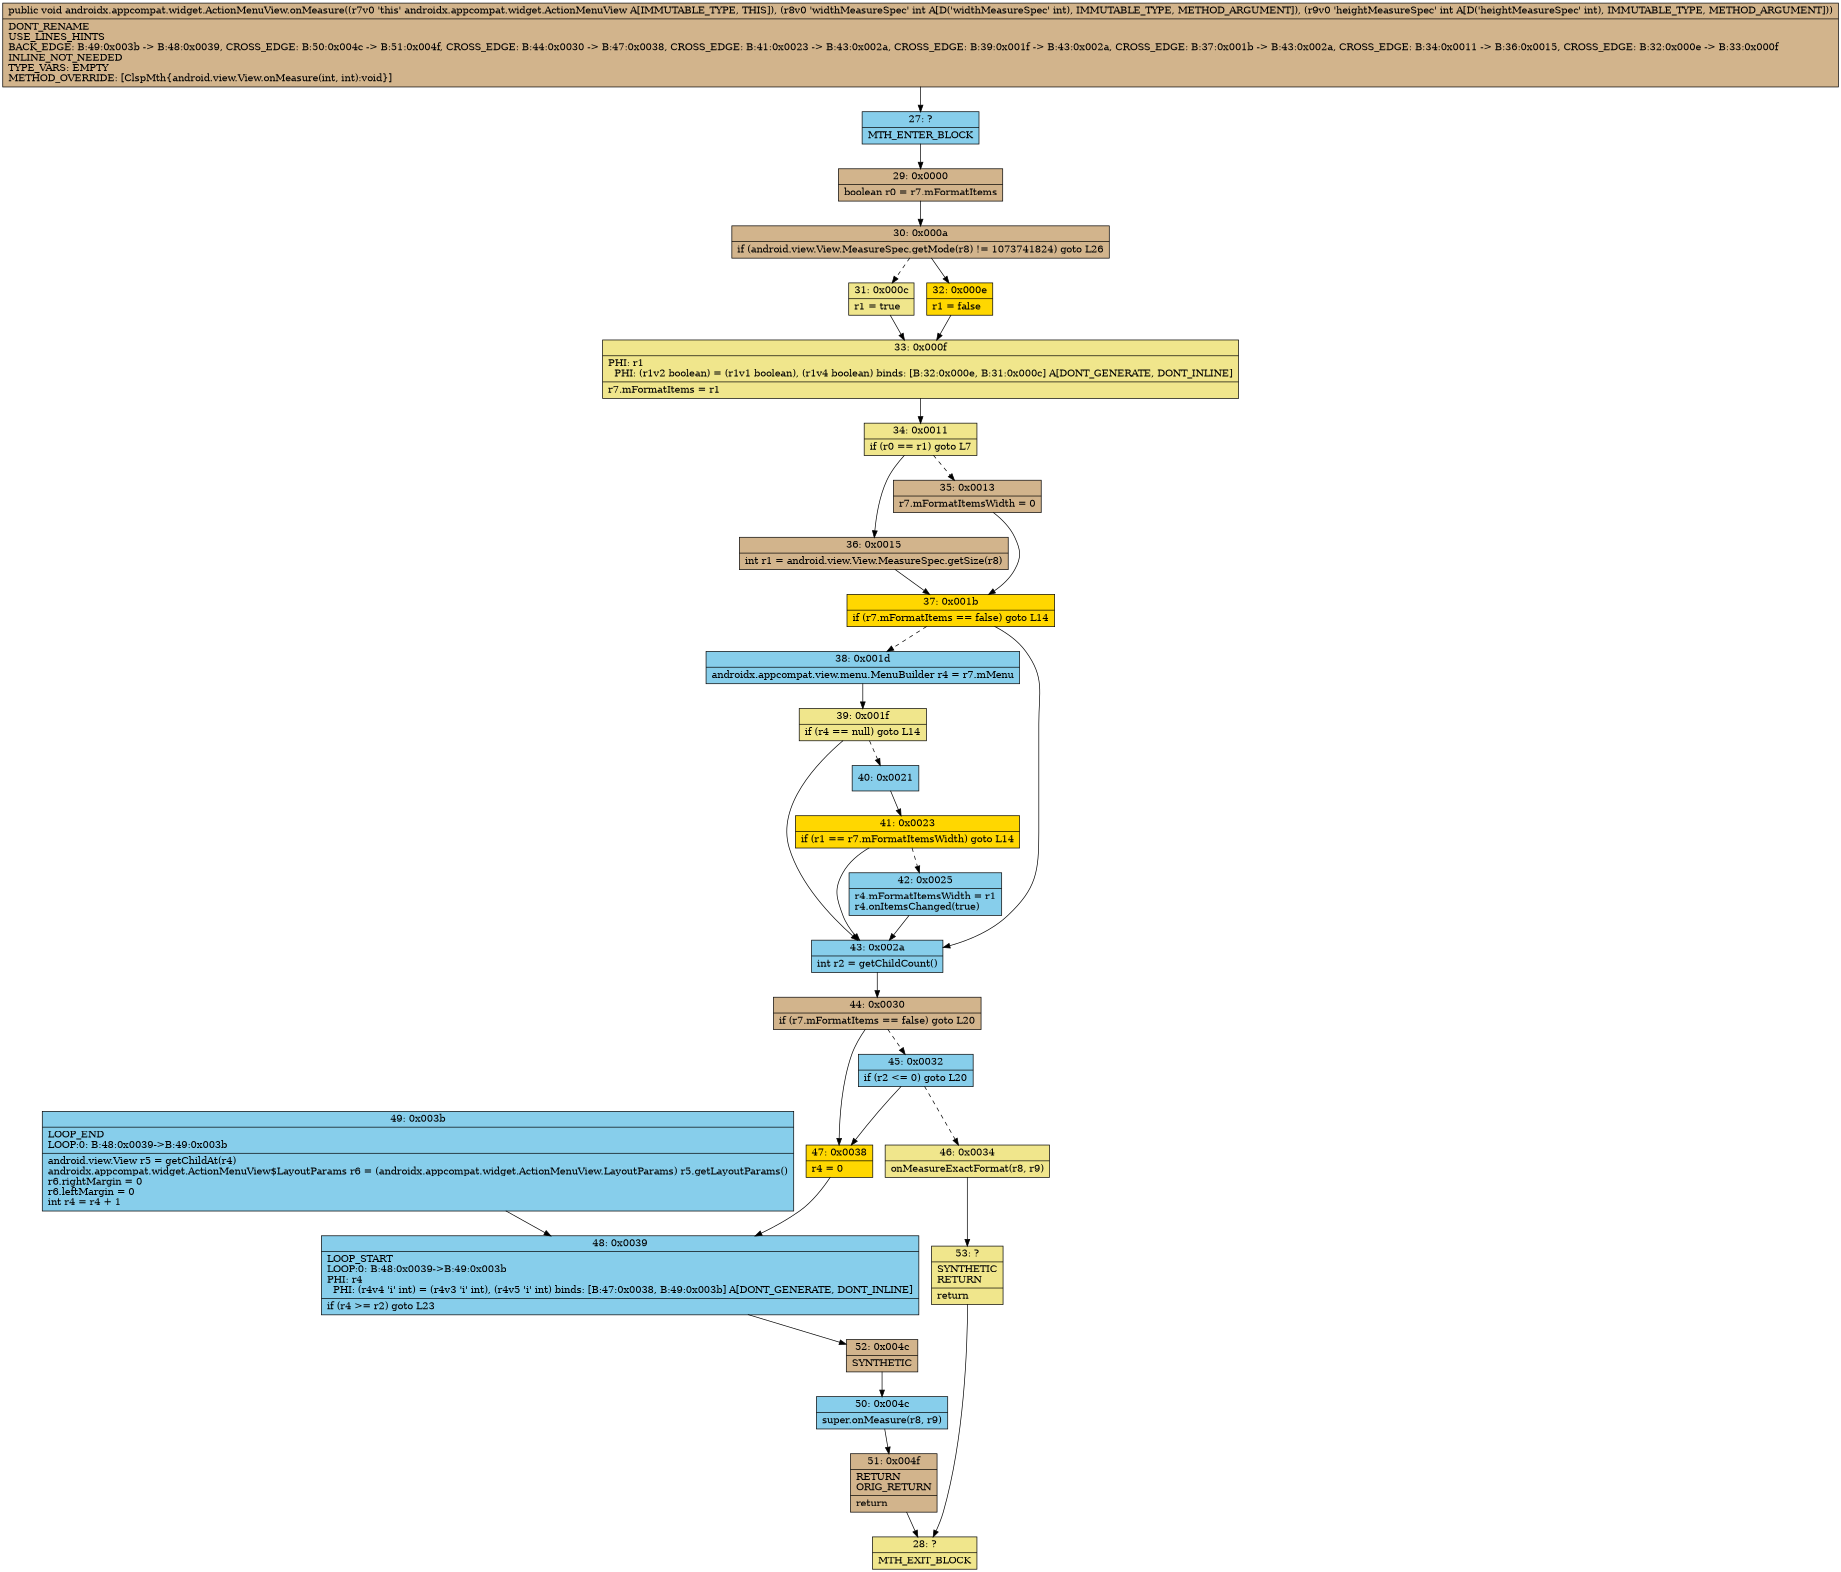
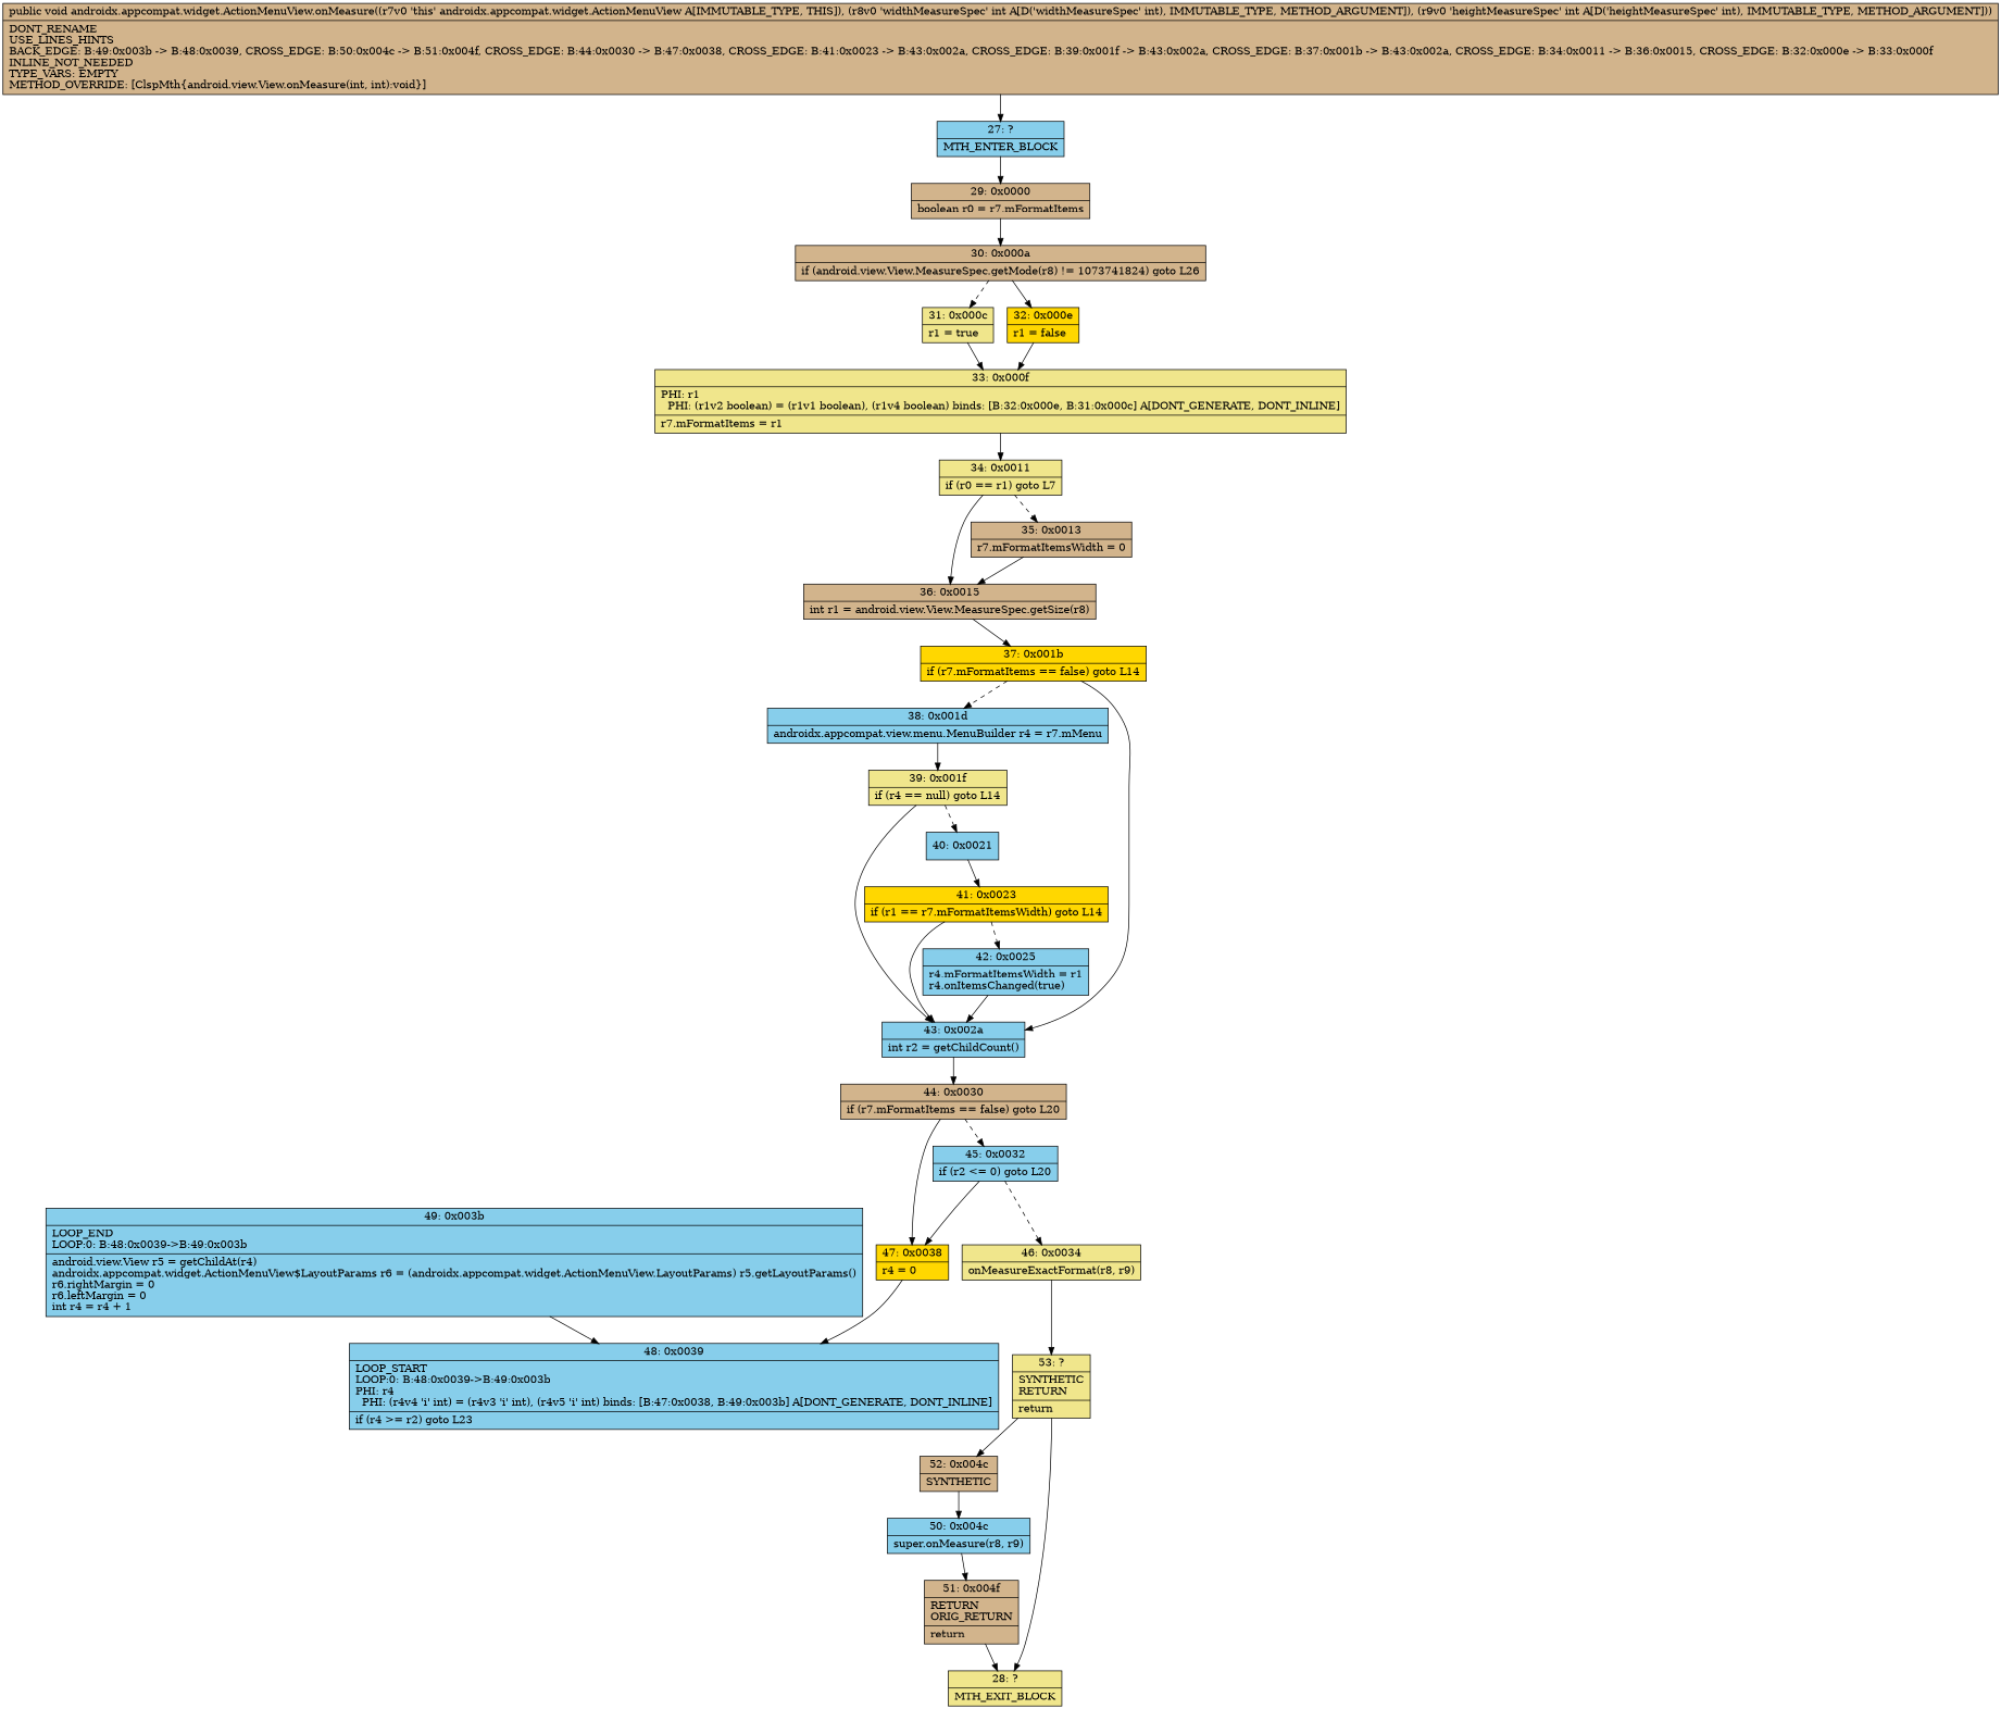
  digraph {
    node [fillcolor=skyblue shape=record style=filled]
    n1 [label="{27\:\ ?|MTH_ENTER_BLOCK\l}"]
    n2 [fillcolor=tan label="{29\:\ 0x0000|boolean r0 = r7.mFormatItems\l}"]
    n3 [fillcolor=tan label="{30\:\ 0x000a|if (android.view.View.MeasureSpec.getMode(r8) != 1073741824) goto L26\l}"]
    n4 [fillcolor=khaki label="{31\:\ 0x000c|r1 = true\l}"]
    n5 [fillcolor=gold label="{32\:\ 0x000e|r1 = false\l}"]
    n6 [fillcolor=khaki label="{33\:\ 0x000f|PHI: r1 \l  PHI: (r1v2 boolean) = (r1v1 boolean), (r1v4 boolean) binds: [B:32:0x000e, B:31:0x000c] A[DONT_GENERATE, DONT_INLINE]\l|r7.mFormatItems = r1\l}"]
    n7 [fillcolor=khaki label="{34\:\ 0x0011|if (r0 == r1) goto L7\l}"]
    n8 [fillcolor=tan label="{35\:\ 0x0013|r7.mFormatItemsWidth = 0\l}"]
    n9 [fillcolor=tan label="{36\:\ 0x0015|int r1 = android.view.View.MeasureSpec.getSize(r8)\l}"]
    n10 [fillcolor=gold label="{37\:\ 0x001b|if (r7.mFormatItems == false) goto L14\l}"]
    n11 [label="{38\:\ 0x001d|androidx.appcompat.view.menu.MenuBuilder r4 = r7.mMenu\l}"]
    n12 [label="{43\:\ 0x002a|int r2 = getChildCount()\l}"]
    n13 [fillcolor=khaki label="{39\:\ 0x001f|if (r4 == null) goto L14\l}"]
    n14 [fillcolor=tan label="{44\:\ 0x0030|if (r7.mFormatItems == false) goto L20\l}"]
    n15 [label="{40\:\ 0x0021}"]
    n16 [fillcolor=gold label="{41\:\ 0x0023|if (r1 == r7.mFormatItemsWidth) goto L14\l}"]
    n17 [label="{42\:\ 0x0025|r4.mFormatItemsWidth = r1\lr4.onItemsChanged(true)\l}"]
    n18 [label="{45\:\ 0x0032|if (r2 \<= 0) goto L20\l}"]
    n19 [fillcolor=gold label="{47\:\ 0x0038|r4 = 0\l}"]
    n20 [fillcolor=khaki label="{46\:\ 0x0034|onMeasureExactFormat(r8, r9)\l}"]
    n21 [label="{48\:\ 0x0039|LOOP_START\lLOOP:0: B:48:0x0039\-\>B:49:0x003b\lPHI: r4 \l  PHI: (r4v4 'i' int) = (r4v3 'i' int), (r4v5 'i' int) binds: [B:47:0x0038, B:49:0x003b] A[DONT_GENERATE, DONT_INLINE]\l|if (r4 \>= r2) goto L23\l}"]
    n22 [fillcolor=khaki label="{53\:\ ?|SYNTHETIC\lRETURN\l|return\l}"]
    n23 [fillcolor=khaki label="{28\:\ ?|MTH_EXIT_BLOCK\l}"]
    n24 [fillcolor=tan label="{52\:\ 0x004c|SYNTHETIC\l}"]
    n25 [label="{49\:\ 0x003b|LOOP_END\lLOOP:0: B:48:0x0039\-\>B:49:0x003b\l|android.view.View r5 = getChildAt(r4)\landroidx.appcompat.widget.ActionMenuView$LayoutParams r6 = (androidx.appcompat.widget.ActionMenuView.LayoutParams) r5.getLayoutParams()\lr6.rightMargin = 0\lr6.leftMargin = 0\lint r4 = r4 + 1\l}"]
    n26 [label="{50\:\ 0x004c|super.onMeasure(r8, r9)\l}"]
    n27 [fillcolor=tan label="{51\:\ 0x004f|RETURN\lORIG_RETURN\l|return\l}"]
    n28 [fillcolor=tan label="{public void androidx.appcompat.widget.ActionMenuView.onMeasure((r7v0 'this' androidx.appcompat.widget.ActionMenuView A[IMMUTABLE_TYPE, THIS]), (r8v0 'widthMeasureSpec' int A[D('widthMeasureSpec' int), IMMUTABLE_TYPE, METHOD_ARGUMENT]), (r9v0 'heightMeasureSpec' int A[D('heightMeasureSpec' int), IMMUTABLE_TYPE, METHOD_ARGUMENT]))  | DONT_RENAME\lUSE_LINES_HINTS\lBACK_EDGE: B:49:0x003b \-\> B:48:0x0039, CROSS_EDGE: B:50:0x004c \-\> B:51:0x004f, CROSS_EDGE: B:44:0x0030 \-\> B:47:0x0038, CROSS_EDGE: B:41:0x0023 \-\> B:43:0x002a, CROSS_EDGE: B:39:0x001f \-\> B:43:0x002a, CROSS_EDGE: B:37:0x001b \-\> B:43:0x002a, CROSS_EDGE: B:34:0x0011 \-\> B:36:0x0015, CROSS_EDGE: B:32:0x000e \-\> B:33:0x000f\lINLINE_NOT_NEEDED\lTYPE_VARS: EMPTY\lMETHOD_OVERRIDE: [ClspMth\{android.view.View.onMeasure(int, int):void\}]\l}"]
    n1 -> n2
    n2 -> n3
    n3 -> n4 [style=dashed]
    n3 -> n5
    n4 -> n6
    n5 -> n6
    n6 -> n7
    n7 -> n8 [style=dashed]
    n7 -> n9
-   n8 -> n10
+   n8 -> n9
    n9 -> n10
    n10 -> n11 [style=dashed]
    n10 -> n12
    n11 -> n13
    n12 -> n14
    n13 -> n12
    n13 -> n15 [style=dashed]
    n14 -> n18 [style=dashed]
    n14 -> n19
    n15 -> n16
    n16 -> n12
    n16 -> n17 [style=dashed]
    n17 -> n12
    n18 -> n19
    n18 -> n20 [style=dashed]
    n19 -> n21
    n20 -> n22
-   n21 -> n24
+   n22 -> n24
    n22 -> n23
    n24 -> n26
    n25 -> n21
    n26 -> n27
    n27 -> n23
    n28 -> n1
  }
